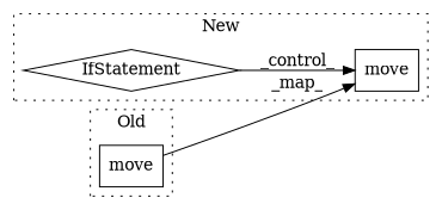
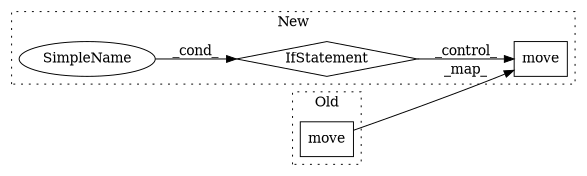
  digraph {
    rankdir=LR
    node [a=32 l="5,1" shape=box]
    n1 [label=move s="1134,1161"]
    n2 [a=25 l="4,2" label=IfStatement s="1086,1119" shape=diamond]
+   n3 [a=42 label=SimpleName shape=ellipse l=""]
    n4 [label=move s="1733,1760"]
    subgraph cluster_1 {
      label=New
      style=dotted
      n1
      n2
+     n3
    }
    subgraph cluster_2 {
      label=Old
      style=dotted
      n4
    }
    n2 -> n1 [label=_control_]
+   n3 -> n2 [label=_cond_]
    n4 -> n1 [label=_map_]
  }
